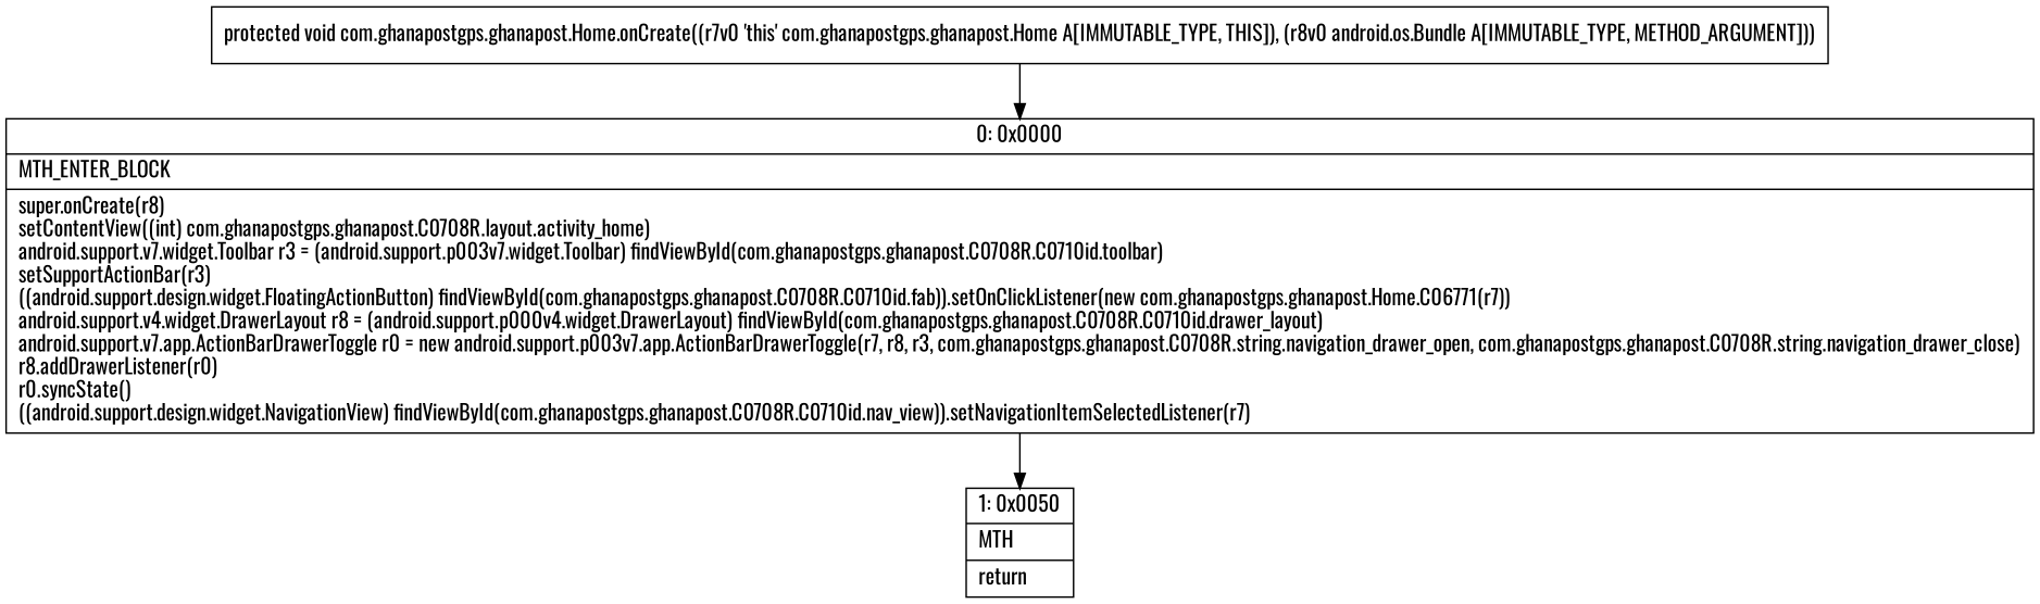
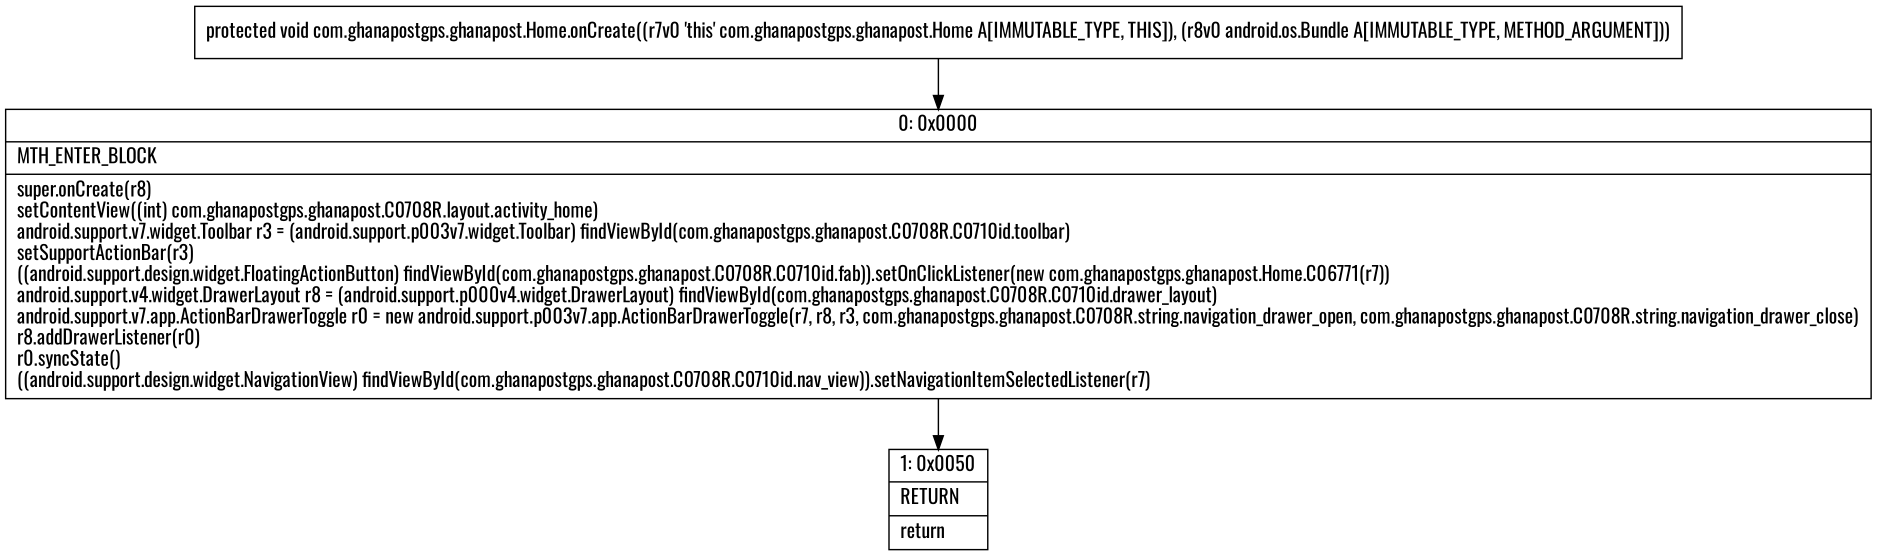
  digraph {
    fontname=Oswald
    node [shape=record fontname=Oswald]
    edge [fontname=Oswald]
    n1 [label="{0\:\ 0x0000|MTH_ENTER_BLOCK\l|super.onCreate(r8)\lsetContentView((int) com.ghanapostgps.ghanapost.C0708R.layout.activity_home)\landroid.support.v7.widget.Toolbar r3 = (android.support.p003v7.widget.Toolbar) findViewById(com.ghanapostgps.ghanapost.C0708R.C0710id.toolbar)\lsetSupportActionBar(r3)\l((android.support.design.widget.FloatingActionButton) findViewById(com.ghanapostgps.ghanapost.C0708R.C0710id.fab)).setOnClickListener(new com.ghanapostgps.ghanapost.Home.C06771(r7))\landroid.support.v4.widget.DrawerLayout r8 = (android.support.p000v4.widget.DrawerLayout) findViewById(com.ghanapostgps.ghanapost.C0708R.C0710id.drawer_layout)\landroid.support.v7.app.ActionBarDrawerToggle r0 = new android.support.p003v7.app.ActionBarDrawerToggle(r7, r8, r3, com.ghanapostgps.ghanapost.C0708R.string.navigation_drawer_open, com.ghanapostgps.ghanapost.C0708R.string.navigation_drawer_close)\lr8.addDrawerListener(r0)\lr0.syncState()\l((android.support.design.widget.NavigationView) findViewById(com.ghanapostgps.ghanapost.C0708R.C0710id.nav_view)).setNavigationItemSelectedListener(r7)\l}"]
-   n2 [label="{1\:\ 0x0050|MTH\l|return\l}"]
+   n2 [label="{1\:\ 0x0050|RETURN\l|return\l}"]
    n3 [label="{protected void com.ghanapostgps.ghanapost.Home.onCreate((r7v0 'this' com.ghanapostgps.ghanapost.Home A[IMMUTABLE_TYPE, THIS]), (r8v0 android.os.Bundle A[IMMUTABLE_TYPE, METHOD_ARGUMENT])) }"]
    n1 -> n2
    n3 -> n1
  }
